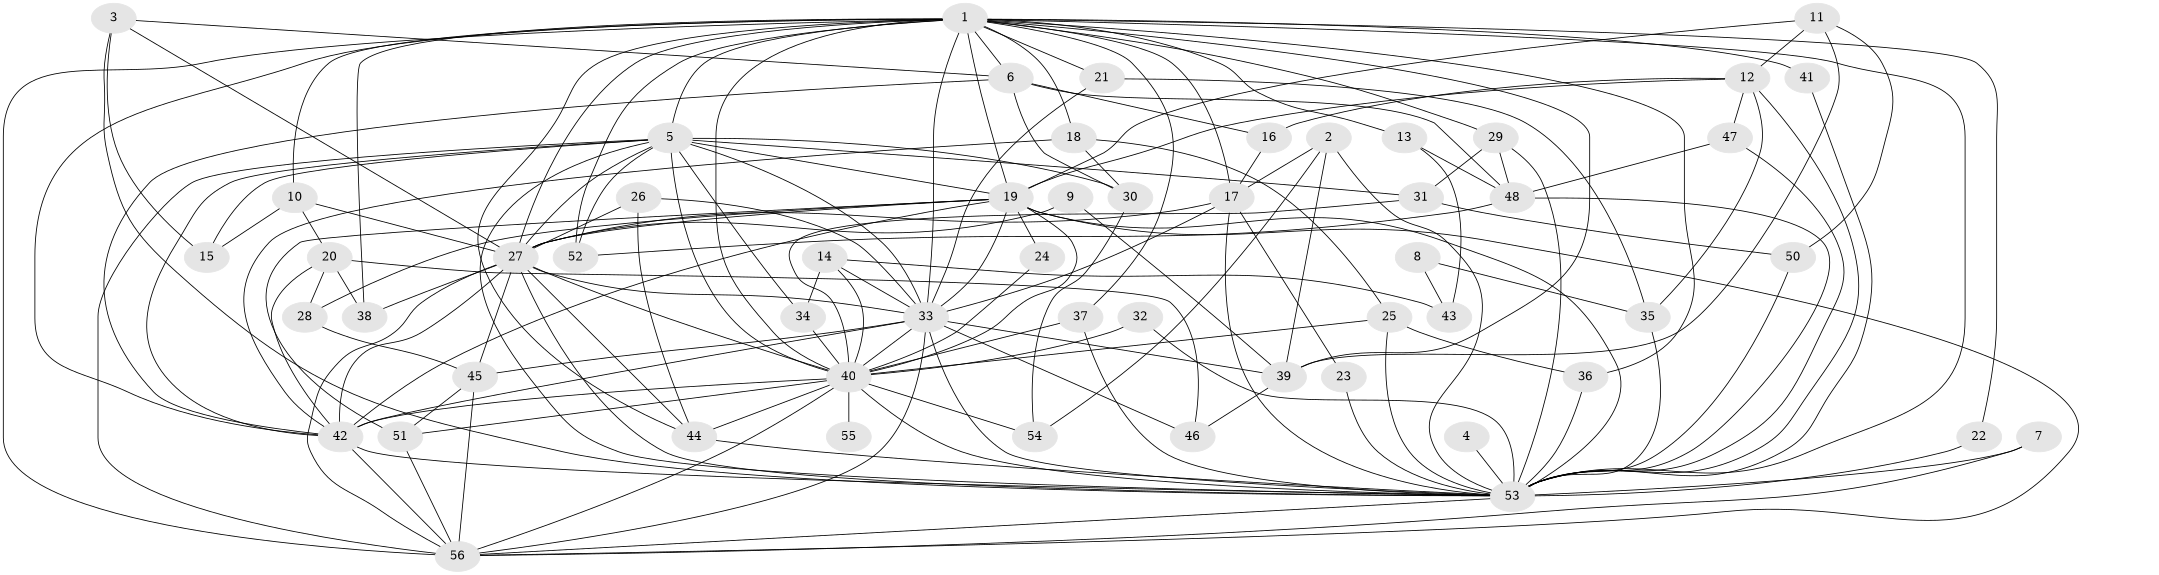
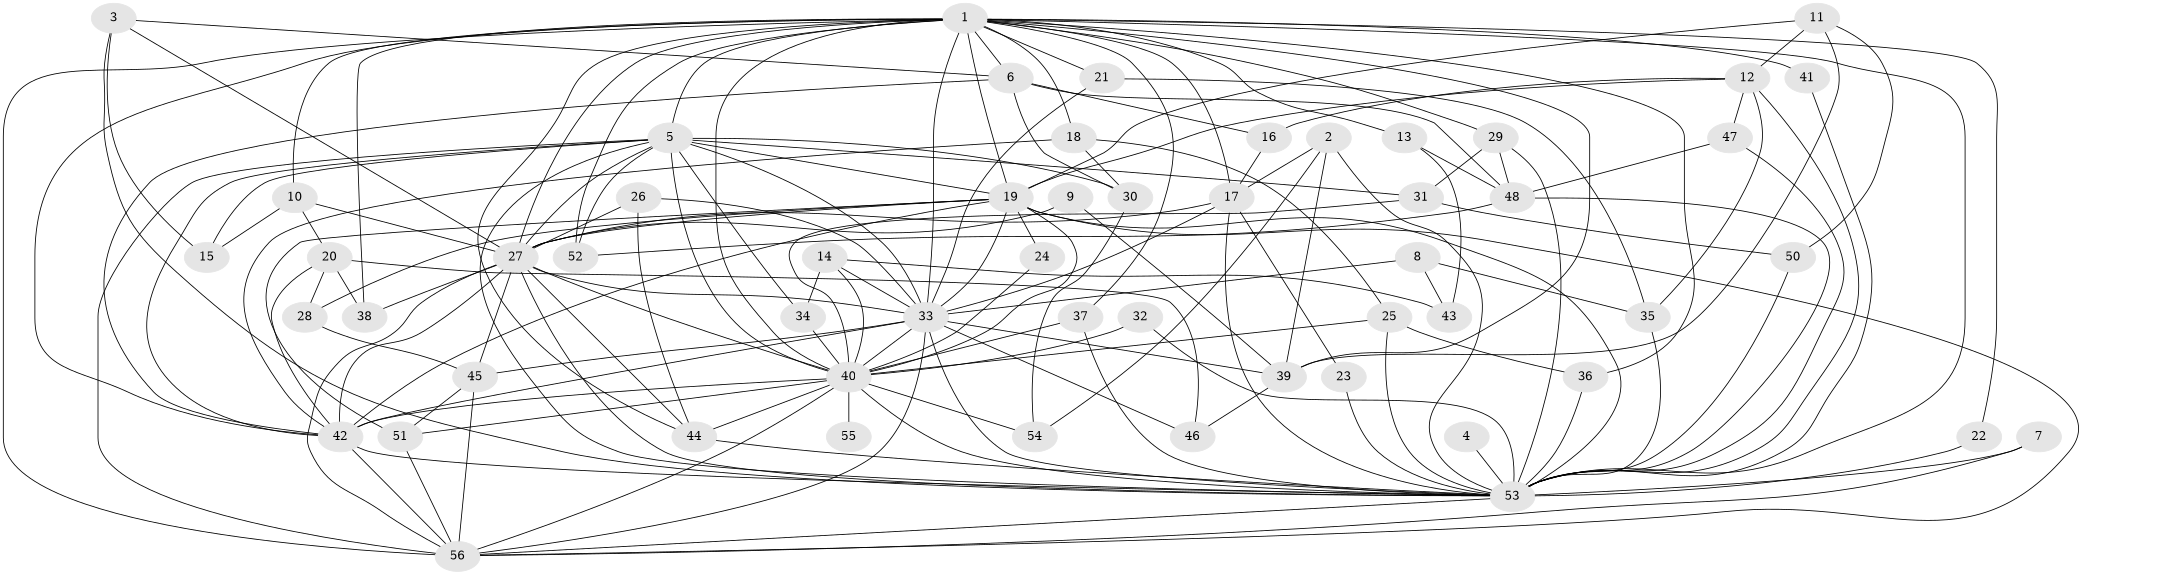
  graph {
    node [color=gray90 style=filled]
    edge [weight=1.0]
    1
    5
    6
    10
    13
    17
    18
    19
    21
    22
    27
    29
    33
    36
    37
    38
    39
    40
    41
    42
    44
    52
    53
    56
    15
    30
    31
    34
    16
    48
    20
    43
    23
    25
    24
    28
    51
    35
    45
    46
    54
    55
    2
    3
    4
    50
    7
    8
    12
    47
    9
    11
    14
    26
    32
    1 -- 5 [weight=2.0]
    1 -- 6
    1 -- 10
    1 -- 13
    1 -- 17
    1 -- 18 [weight=2.0]
    1 -- 19 [weight=2.0]
    1 -- 21 [weight=2.0]
    1 -- 22
    1 -- 27 [weight=2.0]
    1 -- 29 [weight=2.0]
    1 -- 33 [weight=3.0]
    1 -- 36
    1 -- 37
    1 -- 38
    1 -- 39 [weight=2.0]
    1 -- 40 [weight=2.0]
    1 -- 41 [weight=2.0]
    1 -- 42 [weight=2.0]
    1 -- 44
    1 -- 52
    1 -- 53 [weight=2.0]
    1 -- 56 [weight=2.0]
    5 -- 19
    5 -- 27
    5 -- 33
    5 -- 40 [weight=2.0]
    5 -- 42
    5 -- 52
    5 -- 53
    5 -- 56 [weight=2.0]
    5 -- 15
    5 -- 30
    5 -- 31
    5 -- 34
    6 -- 42
    6 -- 30
    6 -- 16
    6 -- 48
    10 -- 27 [weight=2.0]
    10 -- 15
    10 -- 20 [weight=2.0]
    13 -- 48
    13 -- 43
    17 -- 27
    17 -- 33
    17 -- 53
    17 -- 23
    18 -- 42
    18 -- 30
    18 -- 25
    19 -- 27 [weight=2.0]
    19 -- 33 [weight=2.0]
    19 -- 40
    19 -- 42
    19 -- 53
    19 -- 56 [weight=2.0]
    19 -- 24
    19 -- 28
    19 -- 51
    21 -- 33
    21 -- 35
    22 -- 53 [weight=2.0]
    27 -- 33
    27 -- 38
    27 -- 40
    27 -- 42 [weight=2.0]
    27 -- 44
    27 -- 53
    27 -- 56
    27 -- 45
    29 -- 53
    29 -- 31
    29 -- 48
    33 -- 39
    33 -- 40
    33 -- 42 [weight=2.0]
    33 -- 53 [weight=2.0]
    33 -- 56
    33 -- 45
    33 -- 46
    36 -- 53
    37 -- 40 [weight=2.0]
    37 -- 53
    39 -- 46
    40 -- 42 [weight=2.0]
    40 -- 44
    40 -- 53
    40 -- 56
    40 -- 51
    40 -- 54
    40 -- 55
    41 -- 53
    42 -- 53
    42 -- 56 [weight=2.0]
    44 -- 53
    53 -- 56
    30 -- 54
    31 -- 40
    31 -- 50
    34 -- 40
    16 -- 17
    48 -- 52
    48 -- 53
    20 -- 38
    20 -- 42
    20 -- 28
    20 -- 46
    23 -- 53
    25 -- 36
    25 -- 40
    25 -- 53
    24 -- 40
    28 -- 45
    51 -- 56
    35 -- 53
    45 -- 56 [weight=2.0]
    45 -- 51
    2 -- 17
    2 -- 39
    2 -- 53
    2 -- 54
    3 -- 6
    3 -- 27
    3 -- 53
    3 -- 15
    4 -- 53
    50 -- 53
    7 -- 53
    7 -- 56
+   8 -- 33
    8 -- 43
    8 -- 35
    12 -- 19
    12 -- 53 [weight=2.0]
    12 -- 16
    12 -- 35
    12 -- 47
    47 -- 53
    47 -- 48
    9 -- 27
    9 -- 39
    11 -- 19
    11 -- 39
    11 -- 50
    11 -- 12
    14 -- 33 [weight=2.0]
    14 -- 40
    14 -- 34
    14 -- 43
    26 -- 27
    26 -- 33
    26 -- 44
    32 -- 40 [weight=2.0]
    32 -- 53
  }
